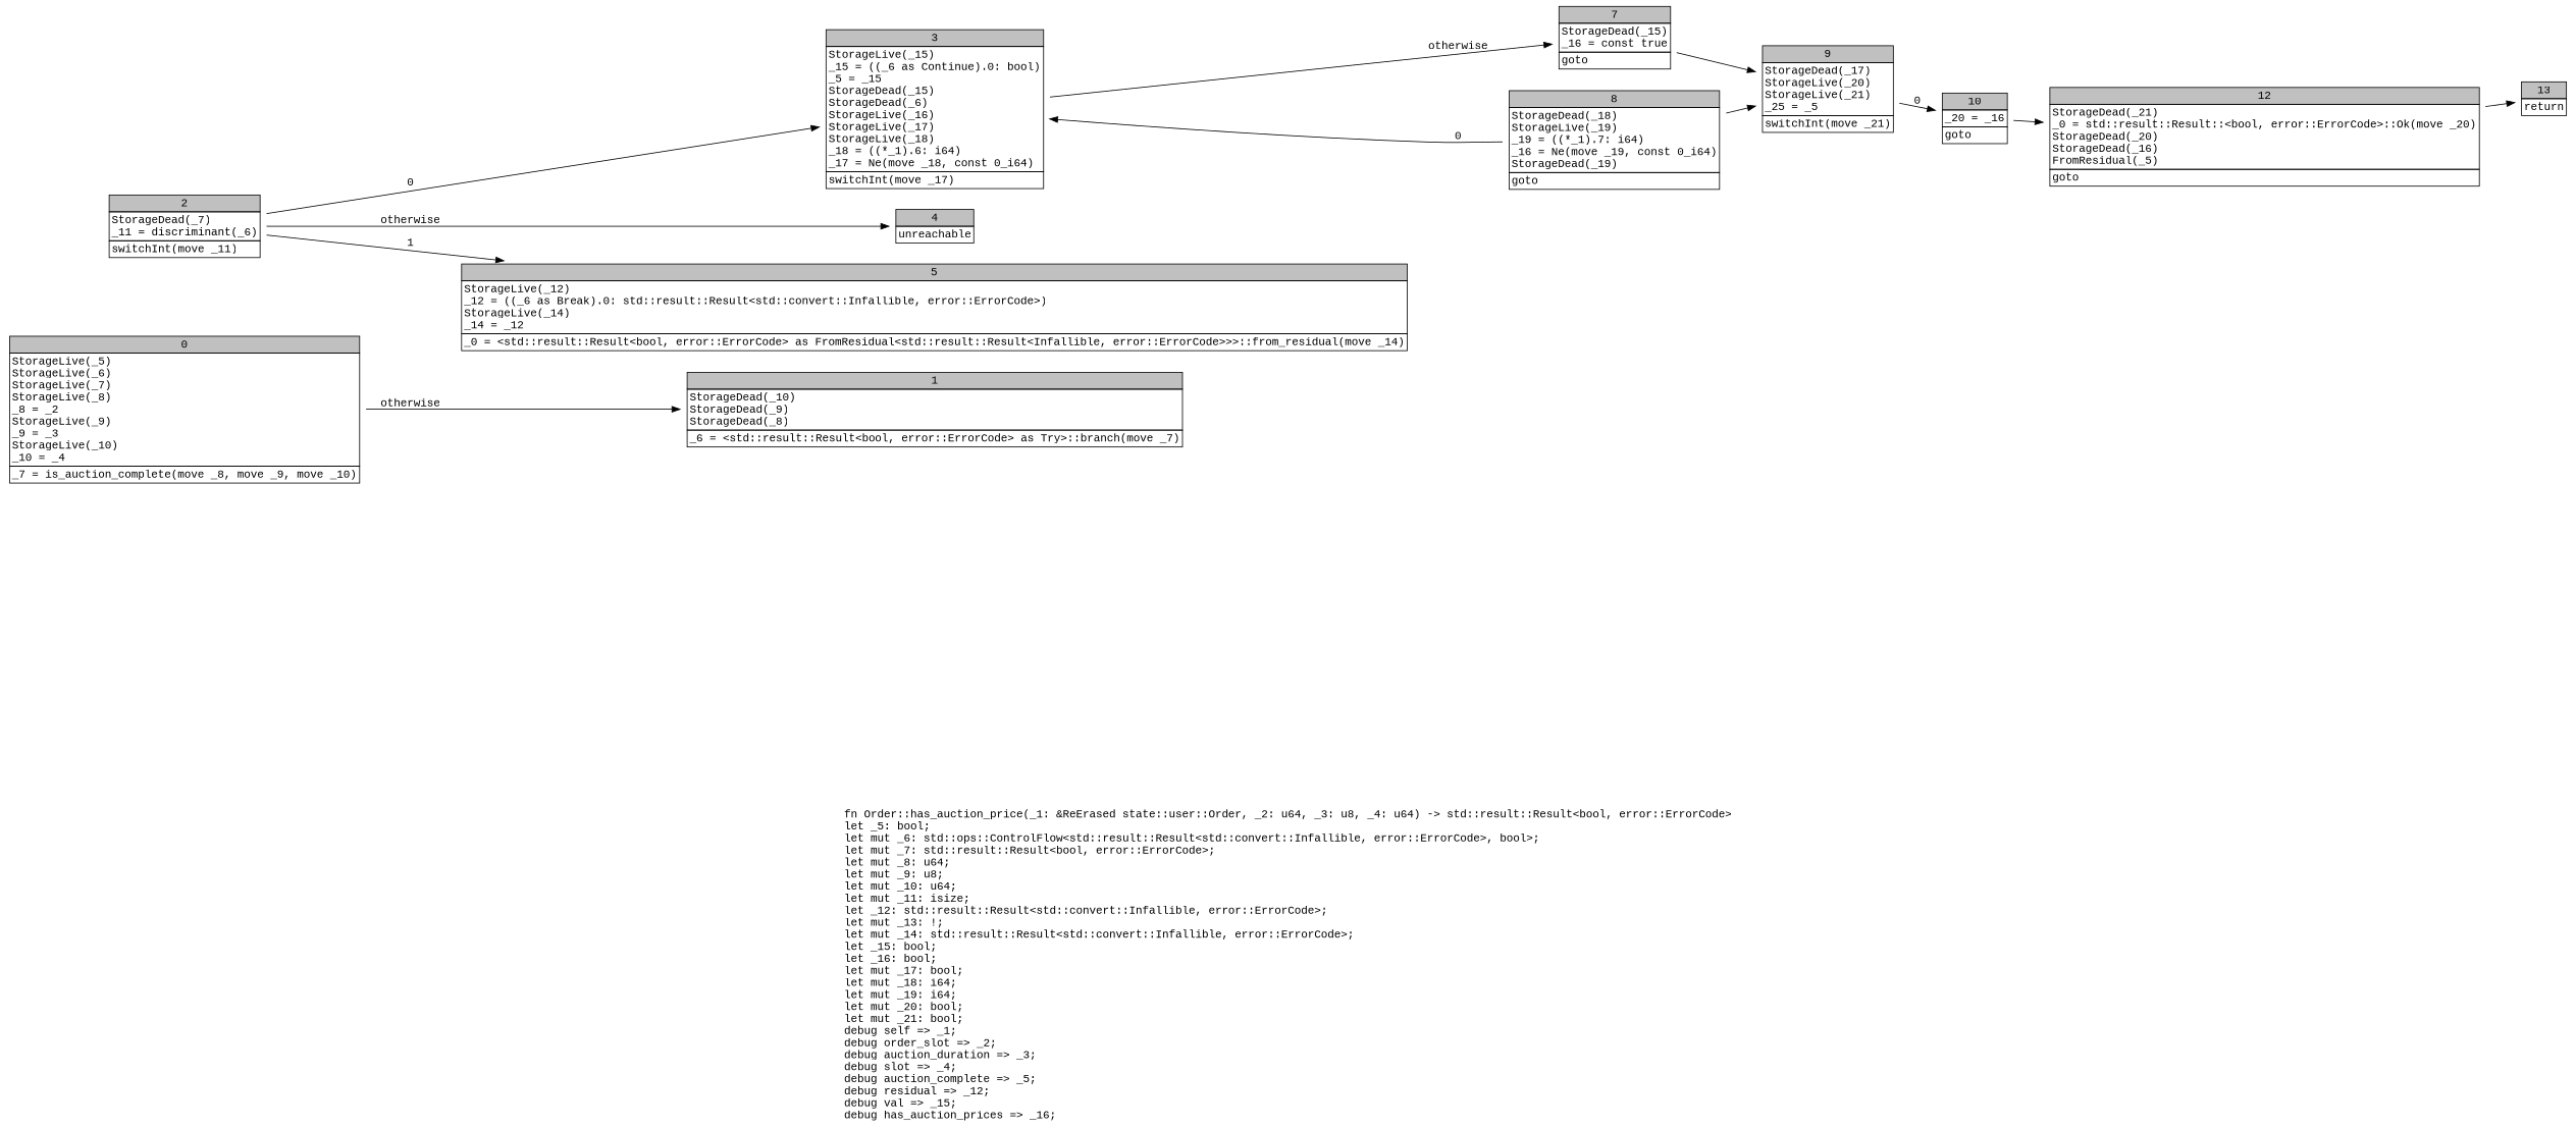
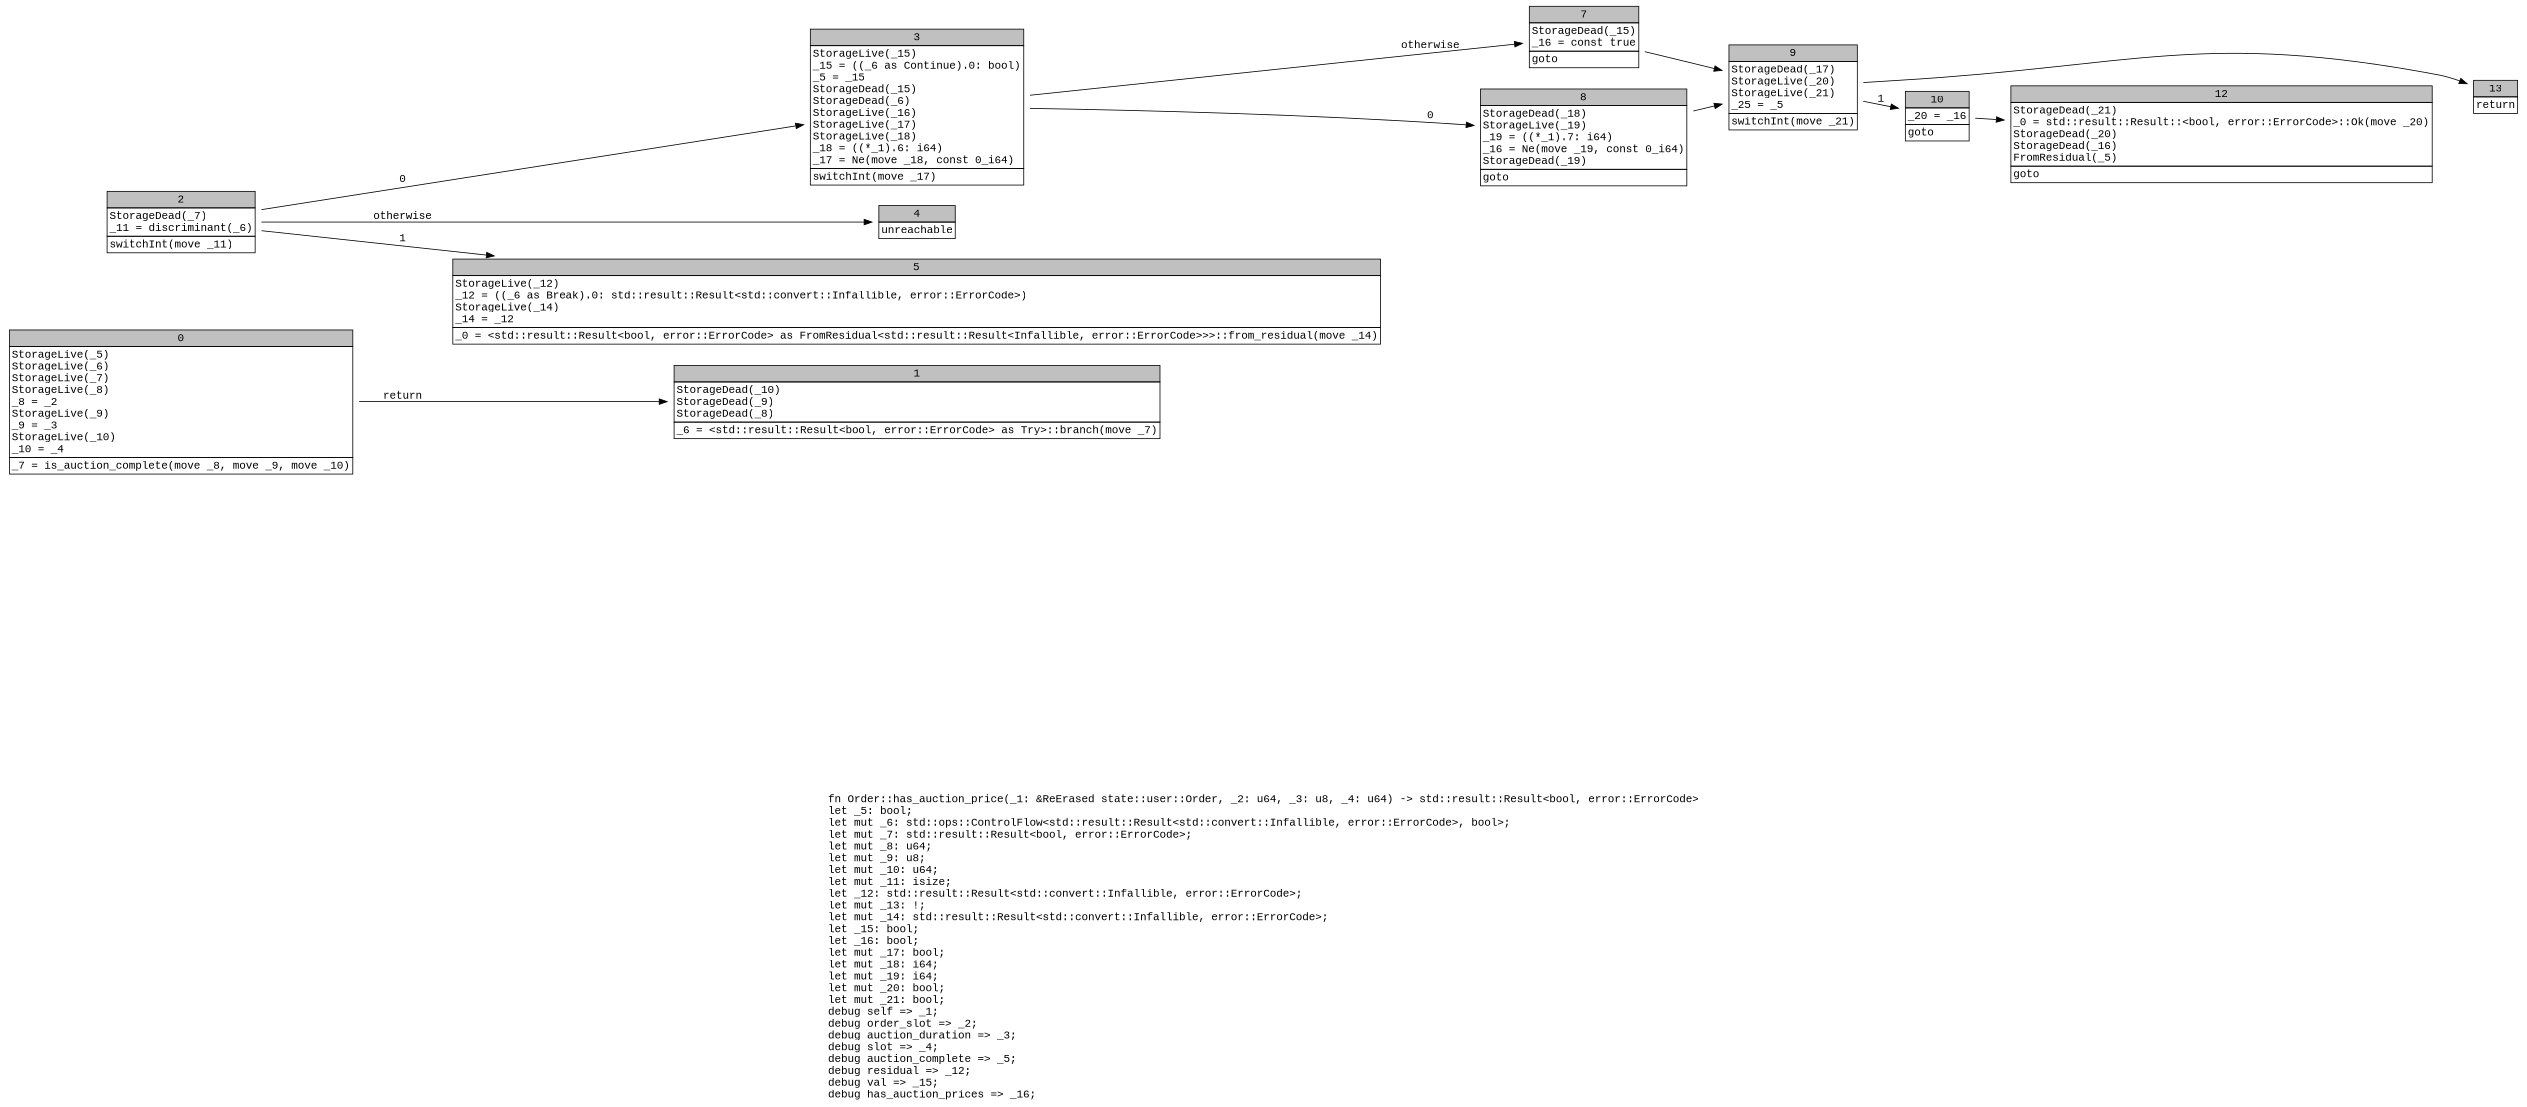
  digraph {
    fontname="Liberation Mono"
    label=<fn Order::has_auction_price(_1: &amp;ReErased state::user::Order, _2: u64, _3: u8, _4: u64) -&gt; std::result::Result&lt;bool, error::ErrorCode&gt;<br align="left"/>let _5: bool;<br align="left"/>let mut _6: std::ops::ControlFlow&lt;std::result::Result&lt;std::convert::Infallible, error::ErrorCode&gt;, bool&gt;;<br align="left"/>let mut _7: std::result::Result&lt;bool, error::ErrorCode&gt;;<br align="left"/>let mut _8: u64;<br align="left"/>let mut _9: u8;<br align="left"/>let mut _10: u64;<br align="left"/>let mut _11: isize;<br align="left"/>let _12: std::result::Result&lt;std::convert::Infallible, error::ErrorCode&gt;;<br align="left"/>let mut _13: !;<br align="left"/>let mut _14: std::result::Result&lt;std::convert::Infallible, error::ErrorCode&gt;;<br align="left"/>let _15: bool;<br align="left"/>let _16: bool;<br align="left"/>let mut _17: bool;<br align="left"/>let mut _18: i64;<br align="left"/>let mut _19: i64;<br align="left"/>let mut _20: bool;<br align="left"/>let mut _21: bool;<br align="left"/>debug self =&gt; _1;<br align="left"/>debug order_slot =&gt; _2;<br align="left"/>debug auction_duration =&gt; _3;<br align="left"/>debug slot =&gt; _4;<br align="left"/>debug auction_complete =&gt; _5;<br align="left"/>debug residual =&gt; _12;<br align="left"/>debug val =&gt; _15;<br align="left"/>debug has_auction_prices =&gt; _16;<br align="left"/>>
    rankdir=LR
    node [fontname="Liberation Mono" shape=none]
    edge [fontname="Liberation Mono"]
    n1 [label=<<table border="0" cellborder="1" cellspacing="0"><tr><td bgcolor="gray" align="center" colspan="1">0</td></tr><tr><td align="left" balign="left">StorageLive(_5)<br/>StorageLive(_6)<br/>StorageLive(_7)<br/>StorageLive(_8)<br/>_8 = _2<br/>StorageLive(_9)<br/>_9 = _3<br/>StorageLive(_10)<br/>_10 = _4<br/></td></tr><tr><td align="left">_7 = is_auction_complete(move _8, move _9, move _10)</td></tr></table>>]
    n2 [label=<<table border="0" cellborder="1" cellspacing="0"><tr><td bgcolor="gray" align="center" colspan="1">1</td></tr><tr><td align="left" balign="left">StorageDead(_10)<br/>StorageDead(_9)<br/>StorageDead(_8)<br/></td></tr><tr><td align="left">_6 = &lt;std::result::Result&lt;bool, error::ErrorCode&gt; as Try&gt;::branch(move _7)</td></tr></table>>]
    n3 [label=<<table border="0" cellborder="1" cellspacing="0"><tr><td bgcolor="gray" align="center" colspan="1">2</td></tr><tr><td align="left" balign="left">StorageDead(_7)<br/>_11 = discriminant(_6)<br/></td></tr><tr><td align="left">switchInt(move _11)</td></tr></table>>]
    n4 [label=<<table border="0" cellborder="1" cellspacing="0"><tr><td bgcolor="gray" align="center" colspan="1">3</td></tr><tr><td align="left" balign="left">StorageLive(_15)<br/>_15 = ((_6 as Continue).0: bool)<br/>_5 = _15<br/>StorageDead(_15)<br/>StorageDead(_6)<br/>StorageLive(_16)<br/>StorageLive(_17)<br/>StorageLive(_18)<br/>_18 = ((*_1).6: i64)<br/>_17 = Ne(move _18, const 0_i64)<br/></td></tr><tr><td align="left">switchInt(move _17)</td></tr></table>>]
    n5 [label=<<table border="0" cellborder="1" cellspacing="0"><tr><td bgcolor="gray" align="center" colspan="1">4</td></tr><tr><td align="left">unreachable</td></tr></table>>]
    n6 [label=<<table border="0" cellborder="1" cellspacing="0"><tr><td bgcolor="gray" align="center" colspan="1">5</td></tr><tr><td align="left" balign="left">StorageLive(_12)<br/>_12 = ((_6 as Break).0: std::result::Result&lt;std::convert::Infallible, error::ErrorCode&gt;)<br/>StorageLive(_14)<br/>_14 = _12<br/></td></tr><tr><td align="left">_0 = &lt;std::result::Result&lt;bool, error::ErrorCode&gt; as FromResidual&lt;std::result::Result&lt;Infallible, error::ErrorCode&gt;&gt;&gt;::from_residual(move _14)</td></tr></table>>]
    n7 [label=<<table border="0" cellborder="1" cellspacing="0"><tr><td bgcolor="gray" align="center" colspan="1">7</td></tr><tr><td align="left" balign="left">StorageDead(_15)<br/>_16 = const true<br/></td></tr><tr><td align="left">goto</td></tr></table>>]
    n8 [label=<<table border="0" cellborder="1" cellspacing="0"><tr><td bgcolor="gray" align="center" colspan="1">8</td></tr><tr><td align="left" balign="left">StorageDead(_18)<br/>StorageLive(_19)<br/>_19 = ((*_1).7: i64)<br/>_16 = Ne(move _19, const 0_i64)<br/>StorageDead(_19)<br/></td></tr><tr><td align="left">goto</td></tr></table>>]
    n9 [label=<<table border="0" cellborder="1" cellspacing="0"><tr><td bgcolor="gray" align="center" colspan="1">9</td></tr><tr><td align="left" balign="left">StorageDead(_17)<br/>StorageLive(_20)<br/>StorageLive(_21)<br/>_25 = _5<br/></td></tr><tr><td align="left">switchInt(move _21)</td></tr></table>>]
    n10 [label=<<table border="0" cellborder="1" cellspacing="0"><tr><td bgcolor="gray" align="center" colspan="1">13</td></tr><tr><td align="left">return</td></tr></table>>]
    n11 [label=<<table border="0" cellborder="1" cellspacing="0"><tr><td bgcolor="gray" align="center" colspan="1">10</td></tr><tr><td align="left" balign="left">_20 = _16<br/></td></tr><tr><td align="left">goto</td></tr></table>>]
    n12 [label=<<table border="0" cellborder="1" cellspacing="0"><tr><td bgcolor="gray" align="center" colspan="1">12</td></tr><tr><td align="left" balign="left">StorageDead(_21)<br/>_0 = std::result::Result::&lt;bool, error::ErrorCode&gt;::Ok(move _20)<br/>StorageDead(_20)<br/>StorageDead(_16)<br/>FromResidual(_5)<br/></td></tr><tr><td align="left">goto</td></tr></table>>]
-   n1 -> n2 [label=otherwise]
+   n1 -> n2 [label=return]
    n3 -> n4 [label=0]
    n3 -> n5 [label=otherwise]
    n3 -> n6 [label=1]
    n4 -> n7 [label=otherwise]
-   n8 -> n4 [label=0]
+   n4 -> n8 [label=0]
    n7 -> n9
    n8 -> n9
-   n9 -> n11 [label=0]
+   n9 -> n11 [label=1]
    n11 -> n12
-   n12 -> n10
+   n9 -> n10
  }
